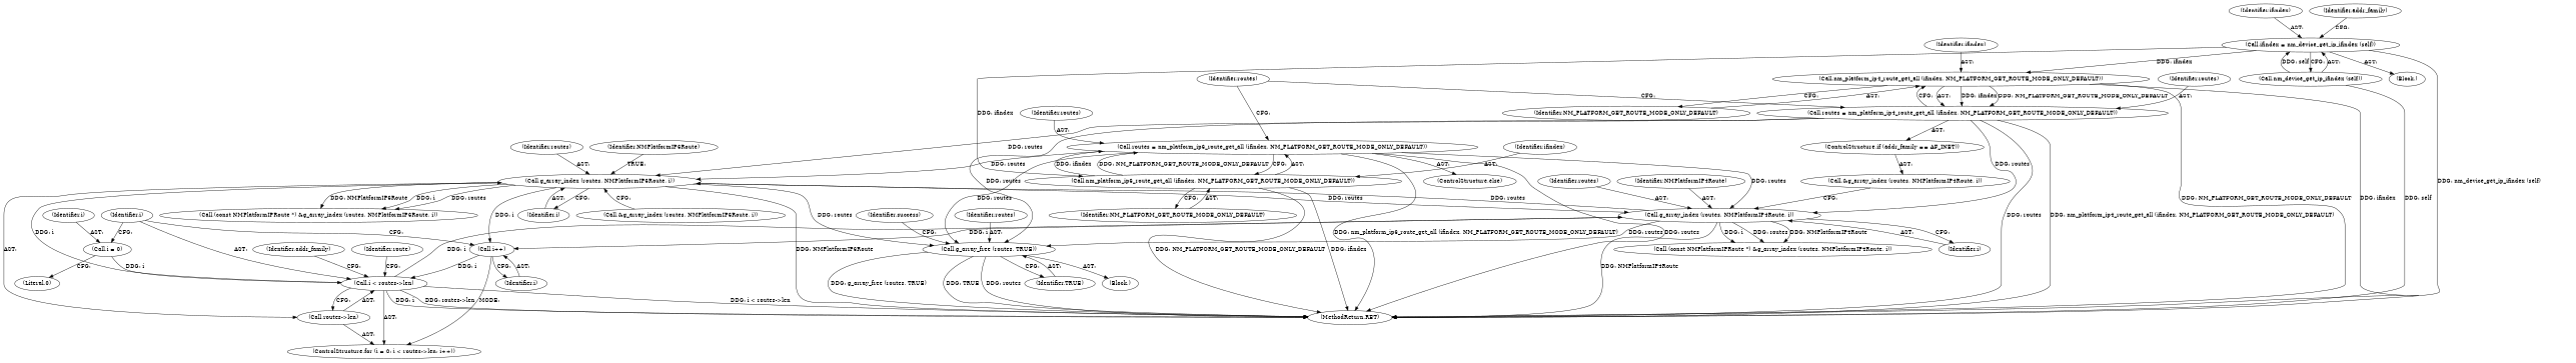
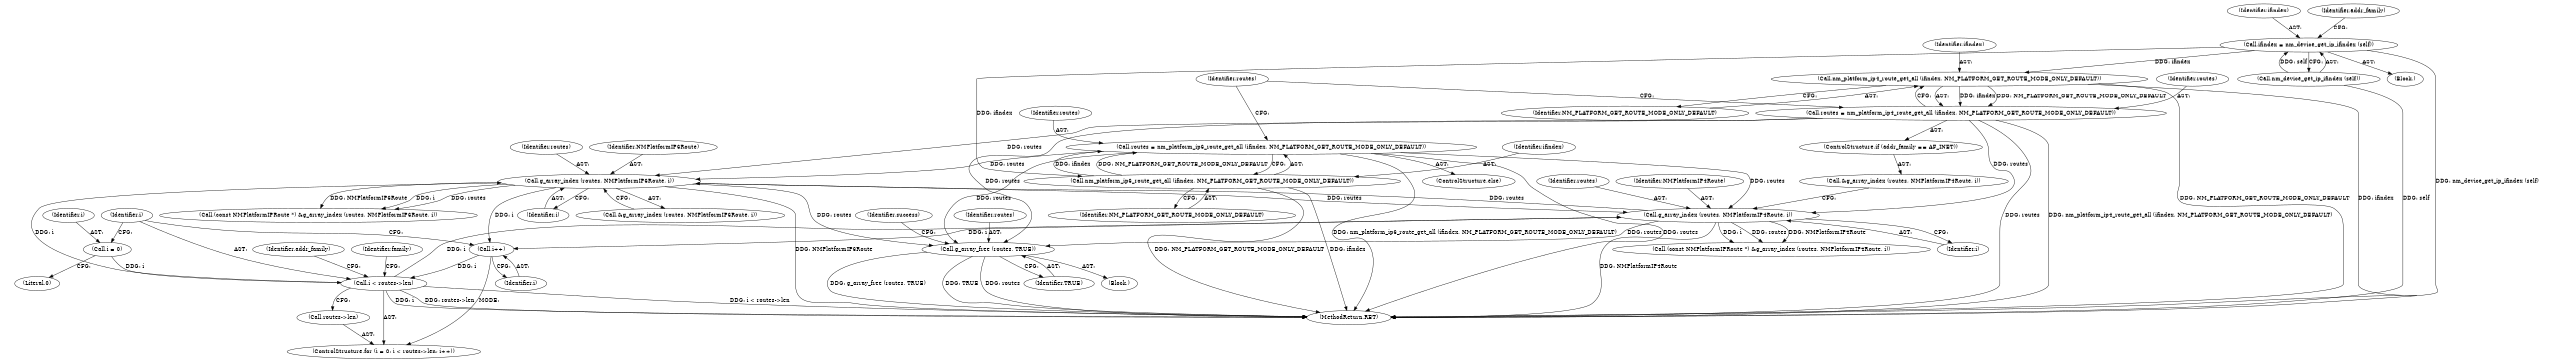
  digraph {
    n1 [label="(Call,g_array_free (routes, TRUE))"]
    n2 [label="(Block,)"]
    n3 [label="(Identifier,TRUE)"]
    n4 [label="(MethodReturn,RET)"]
    n5 [label="(Call,routes = nm_platform_ip6_route_get_all (ifindex, NM_PLATFORM_GET_ROUTE_MODE_ONLY_DEFAULT))"]
    n6 [label="(Call,nm_platform_ip6_route_get_all (ifindex, NM_PLATFORM_GET_ROUTE_MODE_ONLY_DEFAULT))"]
    n7 [label="(Call,g_array_index (routes, NMPlatformIP6Route, i))"]
    n8 [label="(Call,g_array_index (routes, NMPlatformIP4Route, i))"]
    n9 [label="(ControlStructure,else)"]
    n10 [label="(Identifier,NM_PLATFORM_GET_ROUTE_MODE_ONLY_DEFAULT)"]
    n11 [label="(Call,i++)"]
    n12 [label="(Call,&g_array_index (routes, NMPlatformIP6Route, i))"]
    n13 [label="(Call,(const NMPlatformIPRoute *) &g_array_index (routes, NMPlatformIP6Route, i))"]
    n14 [label="(Identifier,i)"]
    n15 [label="(Call,(const NMPlatformIPRoute *) &g_array_index (routes, NMPlatformIP4Route, i))"]
    n16 [label="(Identifier,i)"]
    n17 [label="(Call,ifindex = nm_device_get_ip_ifindex (self))"]
    n18 [label="(Call,nm_device_get_ip_ifindex (self))"]
    n19 [label="(Call,nm_platform_ip4_route_get_all (ifindex, NM_PLATFORM_GET_ROUTE_MODE_ONLY_DEFAULT))"]
    n20 [label="(Block,)"]
    n21 [label="(Call,routes = nm_platform_ip4_route_get_all (ifindex, NM_PLATFORM_GET_ROUTE_MODE_ONLY_DEFAULT))"]
    n22 [label="(Identifier,NM_PLATFORM_GET_ROUTE_MODE_ONLY_DEFAULT)"]
    n23 [label="(Call,i < routes->len)"]
    n24 [label="(ControlStructure,for (i = 0; i < routes->len; i++))"]
    n25 [label="(Identifier,i)"]
    n26 [label="(ControlStructure,if (addr_family == AF_INET))"]
    n27 [label="(Call,&g_array_index (routes, NMPlatformIP4Route, i))"]
    n28 [label="(Call,routes->len)"]
    n29 [label="(Call,i = 0)"]
    n30 [label="(Literal,0)"]
    n31 [label="(Identifier,routes)"]
    n32 [label="(Identifier,routes)"]
    n33 [label="(Identifier,ifindex)"]
    n34 [label="(Identifier,ifindex)"]
    n35 [label="(Identifier,i)"]
    n36 [label="(Identifier,NMPlatformIP6Route)"]
    n37 [label="(Identifier,routes)"]
    n38 [label="(Identifier,addr_family)"]
    n39 [label="(Identifier,routes)"]
    n40 [label="(Identifier,routes)"]
    n41 [label="(Identifier,i)"]
    n42 [label="(Identifier,ifindex)"]
    n43 [label="(Identifier,routes)"]
    n44 [label="(Identifier,NMPlatformIP4Route)"]
    n45 [label="(Identifier,addr_family)"]
    n46 [label="(Identifier,success)"]
-   n47 [label="(Identifier,route)"]
+   n47 [label="(Identifier,family)"]
    n1 -> n2 [label="AST: "]
    n1 -> n3 [label="CFG: "]
    n1 -> n4 [label="DDG: routes"]
    n1 -> n4 [label="DDG: g_array_free (routes, TRUE)"]
    n1 -> n4 [label="DDG: TRUE"]
    n3 -> n1 [label="AST: "]
    n5 -> n1 [label="DDG: routes"]
    n5 -> n4 [label="DDG: routes"]
    n5 -> n4 [label="DDG: nm_platform_ip6_route_get_all (ifindex, NM_PLATFORM_GET_ROUTE_MODE_ONLY_DEFAULT)"]
    n5 -> n6 [label="CFG: "]
    n5 -> n7 [label="DDG: routes"]
    n5 -> n8 [label="DDG: routes"]
    n5 -> n9 [label="AST: "]
    n6 -> n4 [label="DDG: ifindex"]
    n6 -> n4 [label="DDG: NM_PLATFORM_GET_ROUTE_MODE_ONLY_DEFAULT"]
    n6 -> n5 [label="AST: "]
    n6 -> n5 [label="DDG: ifindex"]
    n6 -> n5 [label="DDG: NM_PLATFORM_GET_ROUTE_MODE_ONLY_DEFAULT"]
    n6 -> n10 [label="CFG: "]
    n7 -> n1 [label="DDG: routes"]
    n7 -> n4 [label="DDG: NMPlatformIP6Route"]
    n7 -> n8 [label="DDG: routes"]
    n7 -> n11 [label="DDG: i"]
-   n7 -> n28 [label="AST: "]
+   n7 -> n12 [label="AST: "]
    n7 -> n13 [label="DDG: routes"]
    n7 -> n13 [label="DDG: NMPlatformIP6Route"]
    n7 -> n13 [label="DDG: i"]
    n7 -> n14 [label="CFG: "]
    n8 -> n1 [label="DDG: routes"]
    n8 -> n4 [label="DDG: NMPlatformIP4Route"]
    n8 -> n7 [label="DDG: routes"]
    n8 -> n11 [label="DDG: i"]
    n8 -> n15 [label="DDG: routes"]
    n8 -> n15 [label="DDG: NMPlatformIP4Route"]
    n8 -> n15 [label="DDG: i"]
    n8 -> n16 [label="CFG: "]
    n10 -> n6 [label="AST: "]
    n11 -> n23 [label="DDG: i"]
    n11 -> n24 [label="MODE: "]
    n11 -> n25 [label="CFG: "]
    n12 -> n7 [label="CFG: "]
    n14 -> n7 [label="AST: "]
    n16 -> n8 [label="AST: "]
    n17 -> n4 [label="DDG: nm_device_get_ip_ifindex (self)"]
    n17 -> n6 [label="DDG: ifindex"]
    n17 -> n18 [label="CFG: "]
    n17 -> n19 [label="DDG: ifindex"]
    n17 -> n20 [label="AST: "]
    n18 -> n4 [label="DDG: self"]
    n18 -> n17 [label="AST: "]
    n18 -> n17 [label="DDG: self"]
    n19 -> n4 [label="DDG: NM_PLATFORM_GET_ROUTE_MODE_ONLY_DEFAULT"]
    n19 -> n4 [label="DDG: ifindex"]
    n19 -> n21 [label="AST: "]
    n19 -> n21 [label="DDG: ifindex"]
    n19 -> n21 [label="DDG: NM_PLATFORM_GET_ROUTE_MODE_ONLY_DEFAULT"]
    n19 -> n22 [label="CFG: "]
    n21 -> n1 [label="DDG: routes"]
    n21 -> n4 [label="DDG: routes"]
    n21 -> n4 [label="DDG: nm_platform_ip4_route_get_all (ifindex, NM_PLATFORM_GET_ROUTE_MODE_ONLY_DEFAULT)"]
    n21 -> n7 [label="DDG: routes"]
    n21 -> n8 [label="DDG: routes"]
    n21 -> n19 [label="CFG: "]
    n21 -> n26 [label="AST: "]
    n22 -> n19 [label="AST: "]
    n23 -> n4 [label="DDG: routes->len"]
    n23 -> n4 [label="DDG: i < routes->len"]
    n23 -> n4 [label="DDG: i"]
    n23 -> n7 [label="DDG: i"]
    n23 -> n8 [label="DDG: i"]
    n23 -> n24 [label="AST: "]
    n23 -> n28 [label="CFG: "]
    n25 -> n11 [label="AST: "]
    n26 -> n27 [label="AST: "]
    n27 -> n8 [label="CFG: "]
-   n28 -> n23 [label="AST: "]
    n28 -> n24 [label="AST: "]
    n29 -> n23 [label="DDG: i"]
    n29 -> n30 [label="CFG: "]
    n31 -> n1 [label="AST: "]
    n32 -> n5 [label="AST: "]
    n33 -> n17 [label="AST: "]
    n34 -> n19 [label="AST: "]
    n35 -> n29 [label="AST: "]
-   n36 -> n7 [label="TRUE: "]
+   n36 -> n7 [label="AST: "]
    n37 -> n8 [label="AST: "]
    n38 -> n23 [label="CFG: "]
    n39 -> n7 [label="AST: "]
    n40 -> n5 [label="CFG: "]
    n40 -> n21 [label="CFG: "]
    n41 -> n11 [label="CFG: "]
    n41 -> n23 [label="AST: "]
    n41 -> n29 [label="CFG: "]
    n42 -> n6 [label="AST: "]
    n43 -> n21 [label="AST: "]
    n44 -> n8 [label="AST: "]
    n45 -> n17 [label="CFG: "]
    n46 -> n1 [label="CFG: "]
    n47 -> n23 [label="CFG: "]
  }
